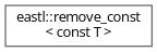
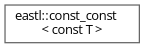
  digraph {
    rankdir=LR
    fontname="Open Sans"
-   n1 [color=grey40 fillcolor=white fontname="Open Sans" fontsize=10 height=0.2 label="eastl::remove_const\l\< const T \>" shape=box style=filled width=0.4]
+   n1 [color=grey40 fillcolor=white fontname="Open Sans" fontsize=10 height=0.2 label="eastl::const_const\l\< const T \>" shape=box style=filled width=0.4]
  }
